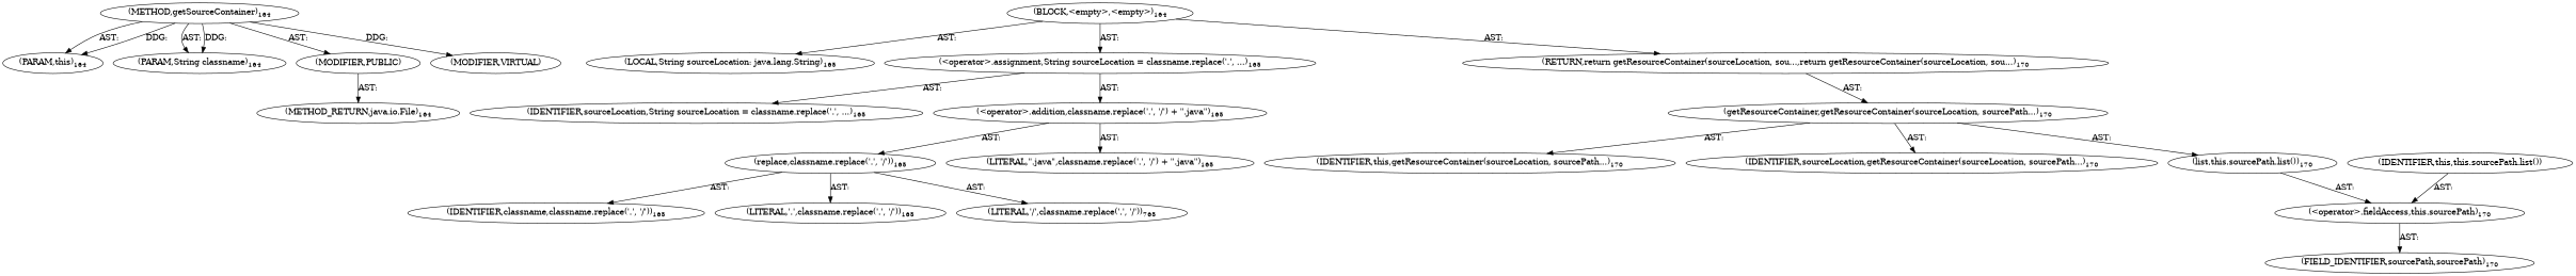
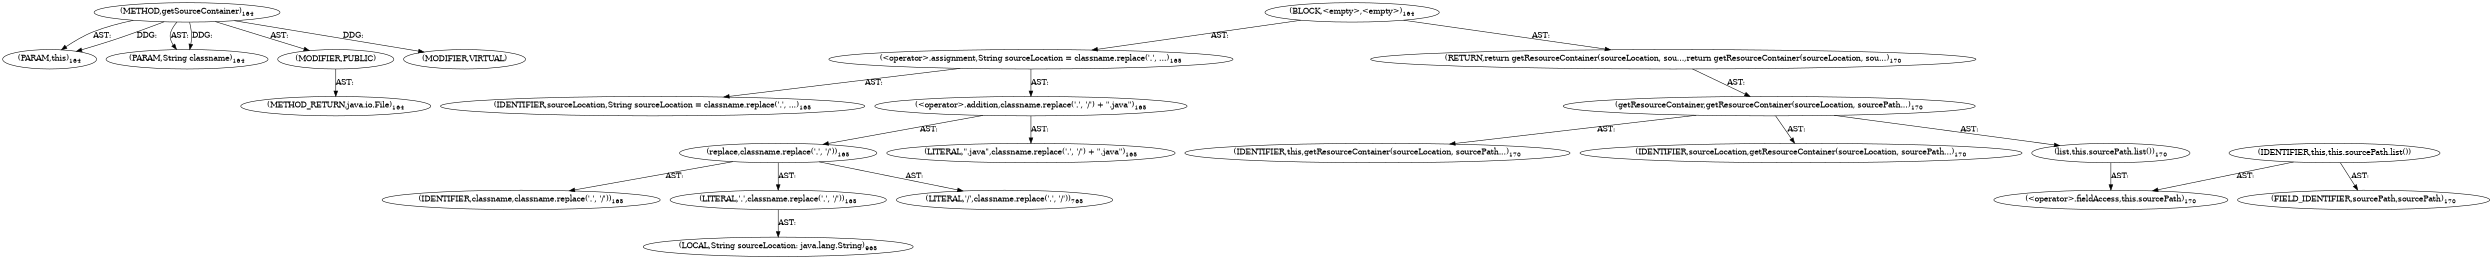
  digraph {
    n1 [label=<(METHOD,getSourceContainer)<SUB>164</SUB>>]
    n2 [label=<(PARAM,this)<SUB>164</SUB>>]
    n3 [label=<(PARAM,String classname)<SUB>164</SUB>>]
    n4 [label=<(MODIFIER,PUBLIC)>]
    n5 [label=<(MODIFIER,VIRTUAL)>]
    n6 [label=<(BLOCK,&lt;empty&gt;,&lt;empty&gt;)<SUB>164</SUB>>]
-   n7 [label=<(LOCAL,String sourceLocation: java.lang.String)<SUB>165</SUB>>]
+   n7 [label=<(LOCAL,String sourceLocation: java.lang.String)<SUB>965</SUB>>]
    n8 [label=<(&lt;operator&gt;.assignment,String sourceLocation = classname.replace('.', ...)<SUB>165</SUB>>]
    n9 [label=<(RETURN,return getResourceContainer(sourceLocation, sou...,return getResourceContainer(sourceLocation, sou...)<SUB>170</SUB>>]
    n10 [label=<(METHOD_RETURN,java.io.File)<SUB>164</SUB>>]
    n11 [label=<(IDENTIFIER,sourceLocation,String sourceLocation = classname.replace('.', ...)<SUB>165</SUB>>]
    n12 [label=<(&lt;operator&gt;.addition,classname.replace('.', '/') + &quot;.java&quot;)<SUB>165</SUB>>]
    n13 [label=<(getResourceContainer,getResourceContainer(sourceLocation, sourcePath...)<SUB>170</SUB>>]
    n14 [label=<(replace,classname.replace('.', '/'))<SUB>165</SUB>>]
    n15 [label=<(LITERAL,&quot;.java&quot;,classname.replace('.', '/') + &quot;.java&quot;)<SUB>165</SUB>>]
    n16 [label=<(IDENTIFIER,classname,classname.replace('.', '/'))<SUB>165</SUB>>]
    n17 [label=<(LITERAL,'.',classname.replace('.', '/'))<SUB>165</SUB>>]
    n18 [label=<(LITERAL,'/',classname.replace('.', '/'))<SUB>765</SUB>>]
    n19 [label=<(IDENTIFIER,this,getResourceContainer(sourceLocation, sourcePath...)<SUB>170</SUB>>]
    n20 [label=<(IDENTIFIER,sourceLocation,getResourceContainer(sourceLocation, sourcePath...)<SUB>170</SUB>>]
    n21 [label=<(list,this.sourcePath.list())<SUB>170</SUB>>]
    n22 [label=<(&lt;operator&gt;.fieldAccess,this.sourcePath)<SUB>170</SUB>>]
    n23 [label=<(FIELD_IDENTIFIER,sourcePath,sourcePath)<SUB>170</SUB>>]
    n24 [label=<(IDENTIFIER,this,this.sourcePath.list())>]
    n1 -> n2 [label="AST: "]
    n1 -> n2 [label="DDG: "]
    n1 -> n3 [label="AST: "]
    n1 -> n3 [label="DDG: "]
    n1 -> n4 [label="AST: "]
    n1 -> n5 [label="DDG: "]
    n4 -> n10 [label="AST: "]
-   n6 -> n7 [label="AST: "]
+   n17 -> n7 [label="AST: "]
    n6 -> n8 [label="AST: "]
    n6 -> n9 [label="AST: "]
    n8 -> n11 [label="AST: "]
    n8 -> n12 [label="AST: "]
    n9 -> n13 [label="AST: "]
    n12 -> n14 [label="AST: "]
    n12 -> n15 [label="AST: "]
    n13 -> n19 [label="AST: "]
    n13 -> n20 [label="AST: "]
    n13 -> n21 [label="AST: "]
    n14 -> n16 [label="AST: "]
    n14 -> n17 [label="AST: "]
    n14 -> n18 [label="AST: "]
    n21 -> n22 [label="AST: "]
-   n22 -> n23 [label="AST: "]
+   n24 -> n23 [label="AST: "]
    n24 -> n22 [label="AST: "]
  }
